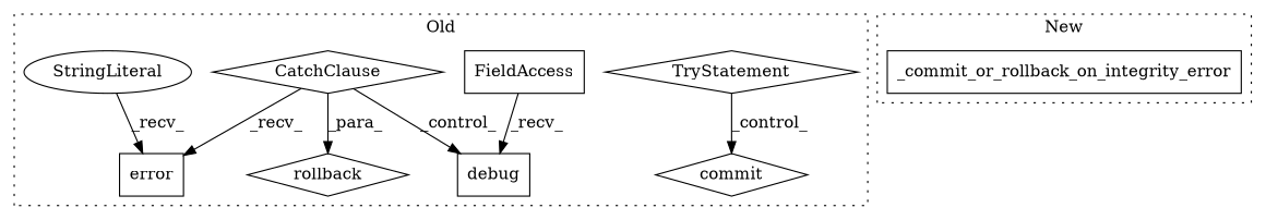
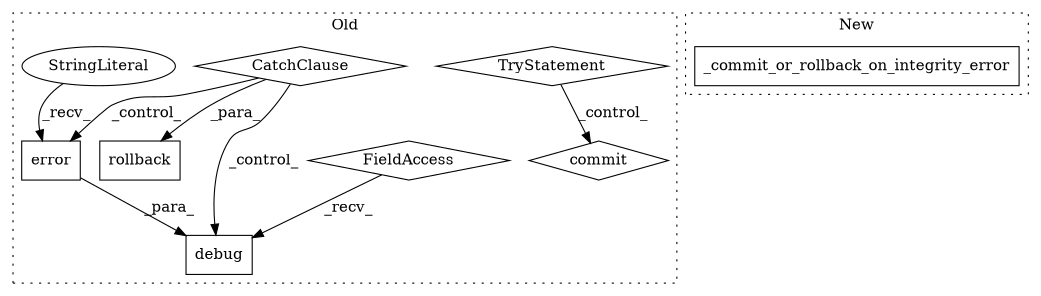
  digraph {
    node [a=32 shape=box]
    n1 [l=8 label=commit s=11724 shape=diamond]
    n2 [a=54 l=4 label=TryStatement s=11704 shape=diamond]
-   n3 [l=10 label=rollback s=11986 shape=diamond]
+   n3 [l=10 label=rollback s=11986]
    n4 [l="6,1" label=debug s="11790,11969"]
-   n5 [a=22 l=11 label=FieldAccess s=11778]
+   n5 [a=22 l=11 label=FieldAccess s=11778 shape=diamond]
    n6 [l="7,1" label=error s="11916,11968"]
    n7 [a=12 l="11,2" label=CatchClause s="11741,11768" shape=diamond]
    n8 [a=45 l=119 label=StringLiteral s=11796 shape=ellipse]
    n9 [l="39,1" label=_commit_or_rollback_on_integrity_error s="11737,11783"]
    subgraph cluster_1 {
      label=Old
      style=dotted
      n1
      n2
      n3
      n4
      n5
      n6
      n7
      n8
    }
    subgraph cluster_2 {
      label=New
      style=dotted
      n9
    }
    n2 -> n1 [label=_control_]
    n5 -> n4 [label=_recv_]
+   n6 -> n4 [label=_para_]
    n7 -> n3 [label=_para_]
    n7 -> n4 [label=_control_]
-   n7 -> n6 [label=_recv_]
+   n7 -> n6 [label=_control_]
    n8 -> n6 [label=_recv_]
  }
